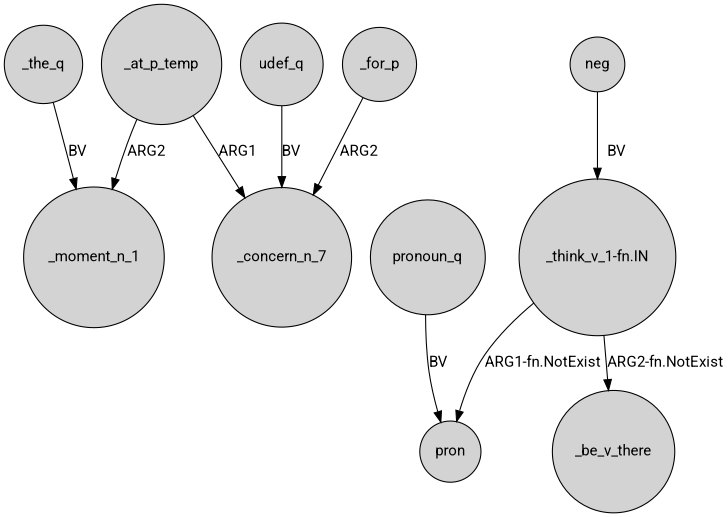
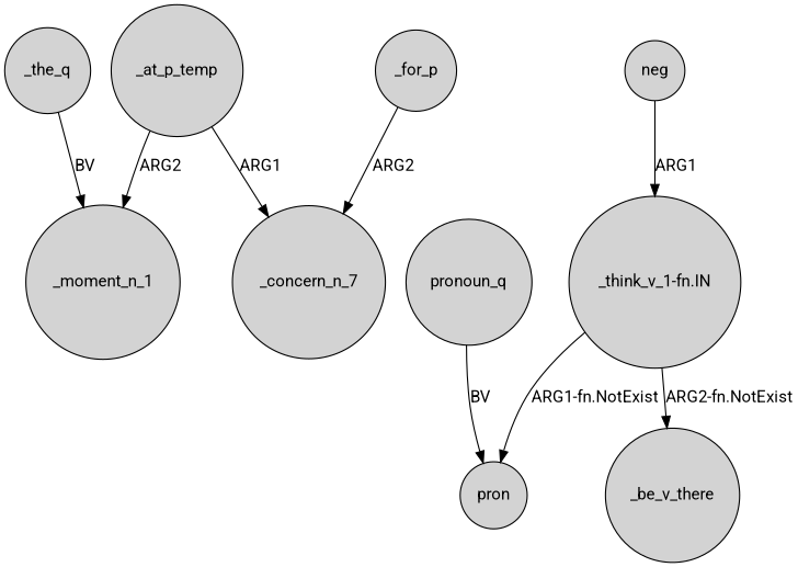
  digraph {
    fontname=Roboto
    node [fontname=Roboto shape=circle style=filled]
    edge [fontname=Roboto]
    n1 [label=_concern_n_7]
    _at_p_temp
    _moment_n_1
    _the_q
    _for_p
-   udef_q
    "_think_v_1-fn.IN"
    pron
    _be_v_there
    neg
    pronoun_q
    _at_p_temp -> n1 [label=ARG1]
    _at_p_temp -> _moment_n_1 [label=ARG2]
    _the_q -> _moment_n_1 [label=BV]
    _for_p -> n1 [label=ARG2]
-   udef_q -> n1 [label=BV]
    "_think_v_1-fn.IN" -> pron [label="ARG1-fn.NotExist"]
    "_think_v_1-fn.IN" -> _be_v_there [label="ARG2-fn.NotExist"]
-   neg -> "_think_v_1-fn.IN" [label=BV]
+   neg -> "_think_v_1-fn.IN" [label=ARG1]
    pronoun_q -> pron [label=BV]
  }
